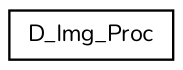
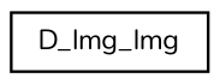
  digraph {
    rankdir=TB
    fontname=Nunito
-   n1 [color=black fillcolor=white fontname=Nunito fontsize=10 height=0.2 label=D_Img_Proc shape=record style=filled width=0.4]
+   n1 [color=black fillcolor=white fontname=Nunito fontsize=10 height=0.2 label=D_Img_Img shape=record style=filled width=0.4]
  }
